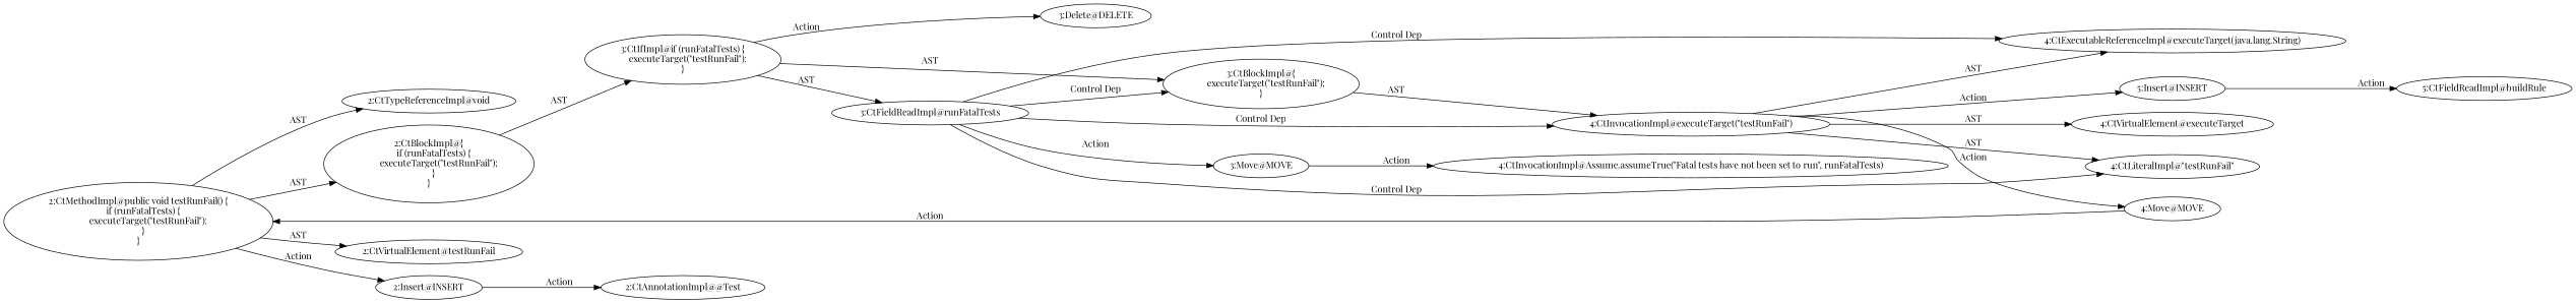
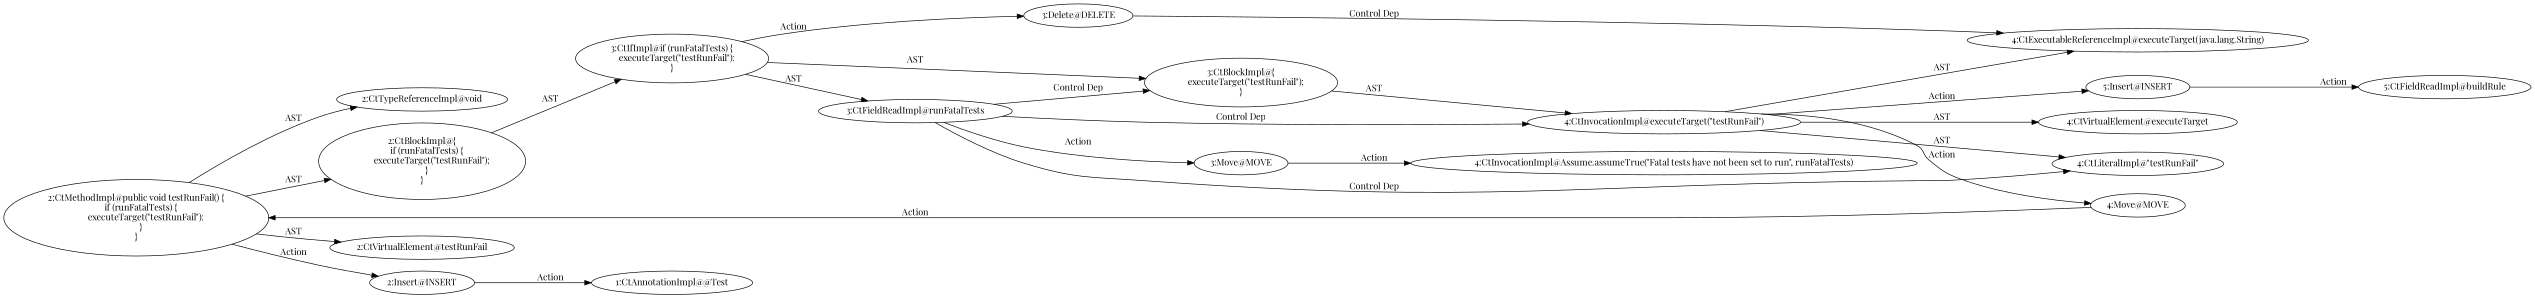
  digraph {
    fontname="Playfair Display"
    rankdir=LR
    node [fontname="Playfair Display" shape=ellipse]
    edge [fontname="Playfair Display"]
    n1 [label="2:CtTypeReferenceImpl@void"]
    n2 [label="2:CtVirtualElement@testRunFail"]
    n3 [label="3:CtFieldReadImpl@runFatalTests"]
    n4 [label="4:CtExecutableReferenceImpl@executeTarget(java.lang.String)"]
    n5 [label="4:CtLiteralImpl@\"testRunFail\""]
    n6 [label="4:CtInvocationImpl@executeTarget(\"testRunFail\")"]
    n7 [label="3:CtBlockImpl@\{\n    executeTarget(\"testRunFail\");\n\}"]
    n8 [label="3:Move@MOVE"]
    n9 [label="4:CtVirtualElement@executeTarget"]
    n10 [label="5:Insert@INSERT"]
    n11 [label="4:Move@MOVE"]
    n12 [label="4:CtInvocationImpl@Assume.assumeTrue(\"Fatal tests have not been set to run\", runFatalTests)"]
    n13 [label="5:CtFieldReadImpl@buildRule"]
    n14 [label="2:CtMethodImpl@public void testRunFail() \{\n    if (runFatalTests) \{\n        executeTarget(\"testRunFail\");\n    \}\n\}"]
    n15 [label="3:CtIfImpl@if (runFatalTests) \{\n    executeTarget(\"testRunFail\");\n\}"]
    n16 [label="3:Delete@DELETE"]
    n17 [label="2:CtBlockImpl@\{\n    if (runFatalTests) \{\n        executeTarget(\"testRunFail\");\n    \}\n\}"]
    n18 [label="2:Insert@INSERT"]
-   n19 [label="2:CtAnnotationImpl@@Test"]
-   n3 -> n4 [label="Control Dep"]
+   n19 [label="1:CtAnnotationImpl@@Test"]
+   n16 -> n4 [label="Control Dep"]
    n3 -> n5 [label="Control Dep"]
    n3 -> n6 [label="Control Dep"]
    n3 -> n7 [label="Control Dep"]
    n3 -> n8 [label=Action]
    n6 -> n4 [label=AST]
    n6 -> n5 [label=AST]
    n6 -> n9 [label=AST]
    n6 -> n10 [label=Action]
    n6 -> n11 [label=Action]
    n7 -> n6 [label=AST]
    n8 -> n12 [label=Action]
    n10 -> n13 [label=Action]
    n11 -> n14 [label=Action]
    n14 -> n1 [label=AST]
    n14 -> n2 [label=AST]
    n14 -> n17 [label=AST]
    n14 -> n18 [label=Action]
    n15 -> n3 [label=AST]
    n15 -> n7 [label=AST]
    n15 -> n16 [label=Action]
    n17 -> n15 [label=AST]
    n18 -> n19 [label=Action]
  }
